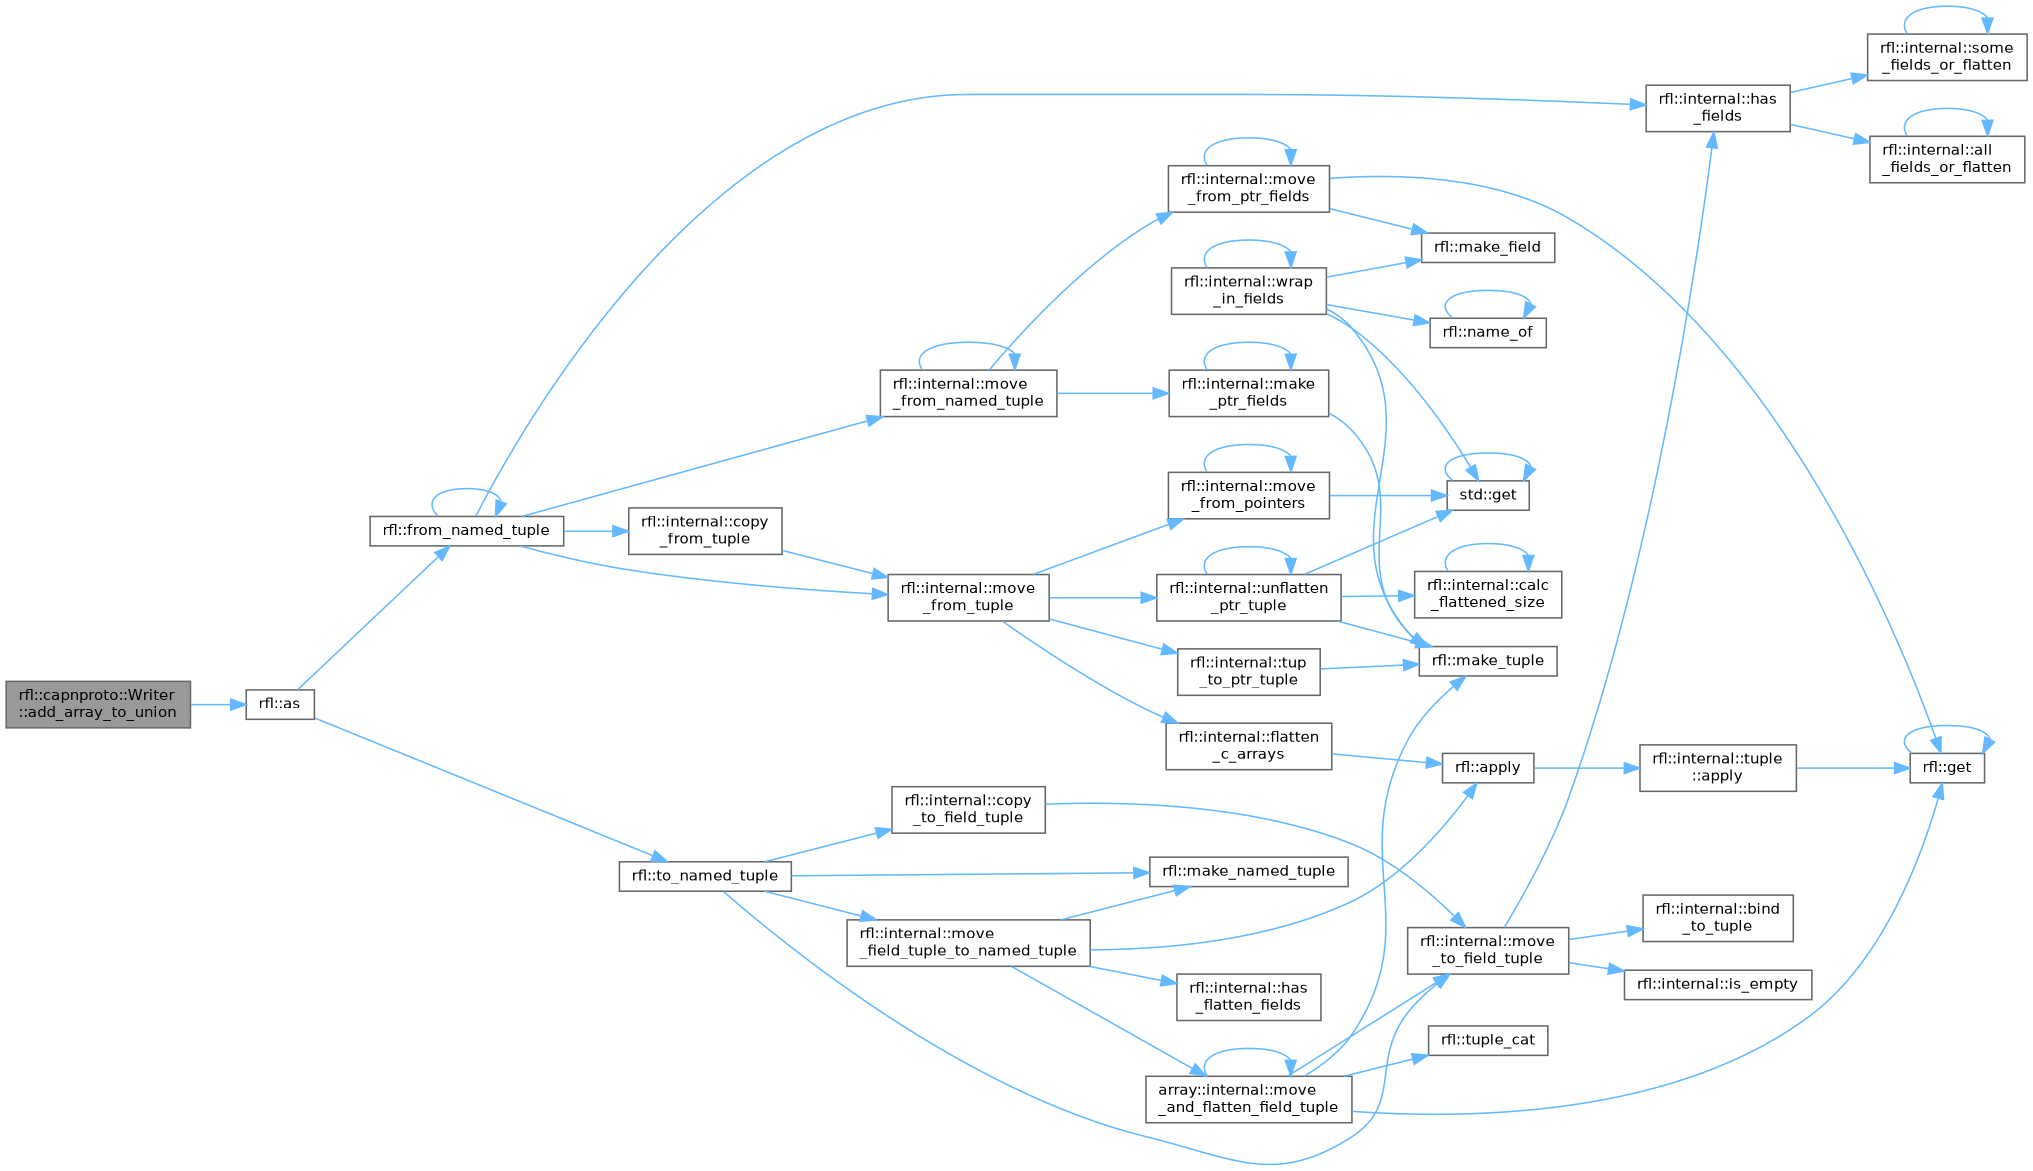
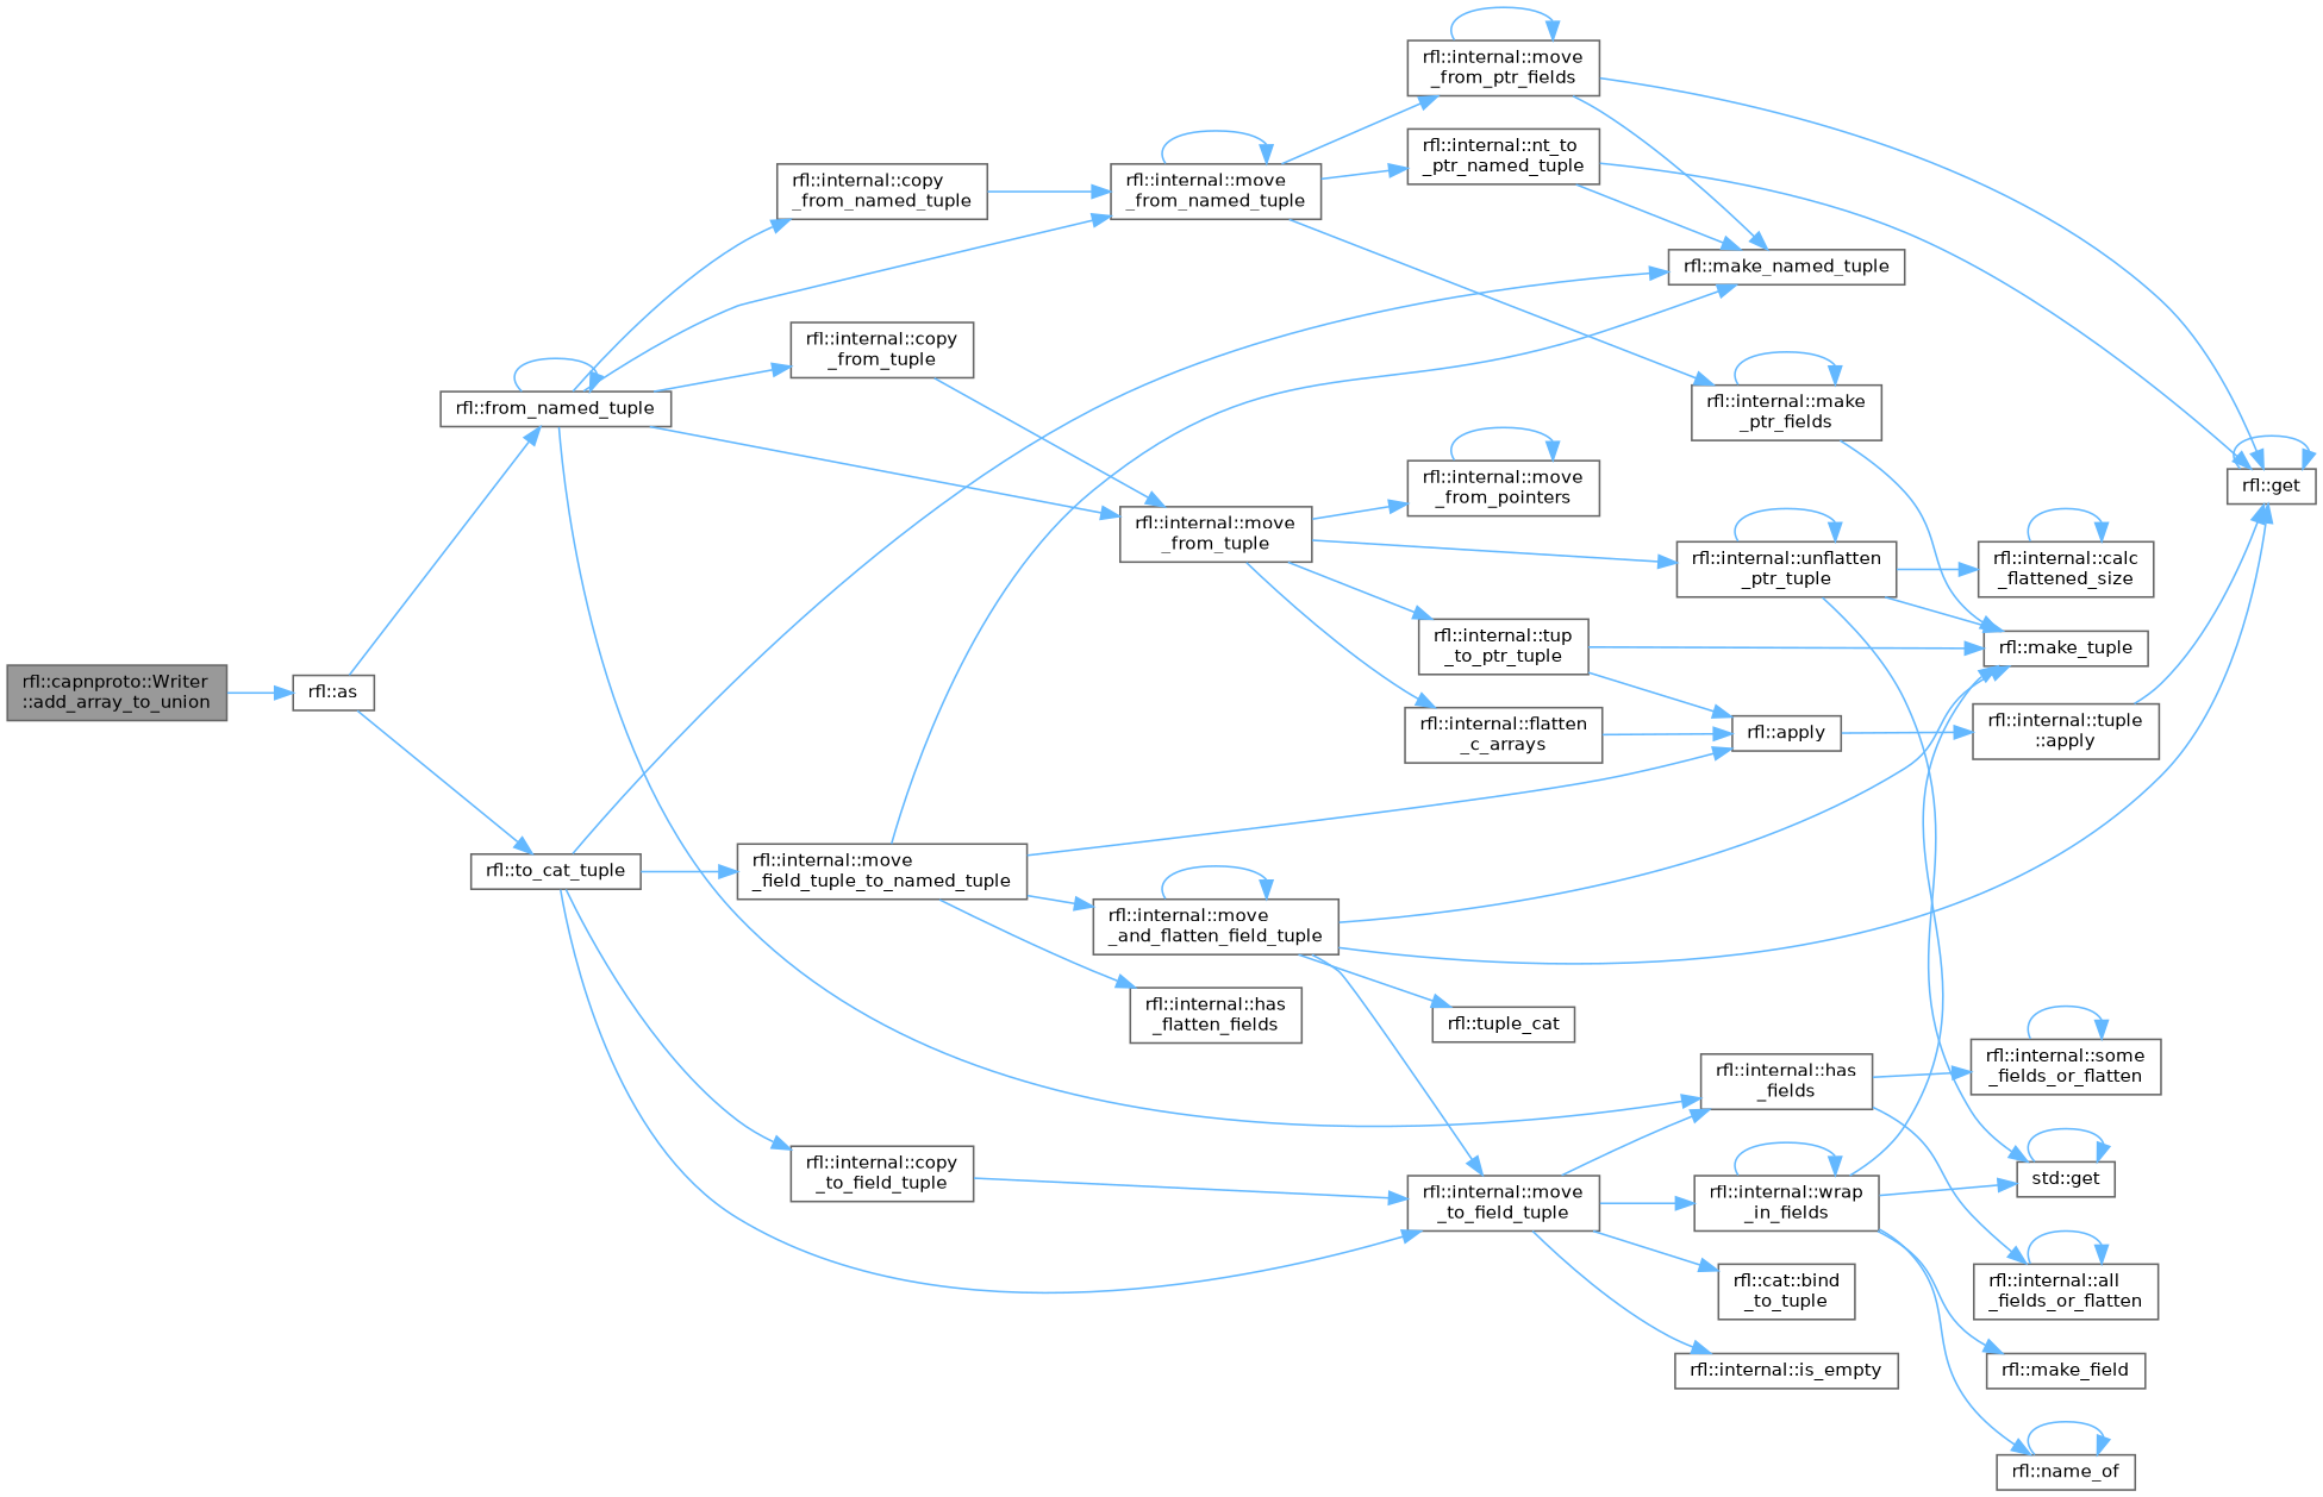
  digraph {
    rankdir=LR
    node [color=grey40 fillcolor=white fontname=Helvetica fontsize=10 shape=box style=filled]
    edge [color=steelblue1 fontname=Helvetica fontsize=10 labelfontname=Helvetica labelfontsize=10 style=solid]
    n1 [color=gray40 fillcolor=grey60 fontcolor=black height=0.2 label="rfl::capnproto::Writer\l::add_array_to_union" width=0.4]
    n2 [height=0.2 label="rfl::as" width=0.4]
    n3 [height=0.2 label="rfl::from_named_tuple" width=0.4]
-   n4 [height=0.2 label="rfl::to_named_tuple" width=0.4]
+   n4 [height=0.2 label="rfl::to_cat_tuple" width=0.4]
+   n5 [height=0.2 label="rfl::internal::copy\l_from_named_tuple" width=0.4]
    n6 [height=0.2 label="rfl::internal::move\l_from_named_tuple" width=0.4]
    n7 [height=0.2 label="rfl::internal::copy\l_from_tuple" width=0.4]
    n8 [height=0.2 label="rfl::internal::move\l_from_tuple" width=0.4]
    n9 [height=0.2 label="rfl::internal::has\l_fields" width=0.4]
    n10 [height=0.2 label="rfl::make_named_tuple" width=0.4]
    n11 [height=0.2 label="rfl::internal::copy\l_to_field_tuple" width=0.4]
    n12 [height=0.2 label="rfl::internal::move\l_to_field_tuple" width=0.4]
    n13 [height=0.2 label="rfl::internal::move\l_field_tuple_to_named_tuple" width=0.4]
    n14 [height=0.2 label="rfl::internal::make\l_ptr_fields" width=0.4]
+   n15 [height=0.2 label="rfl::internal::nt_to\l_ptr_named_tuple" width=0.4]
    n16 [height=0.2 label="rfl::internal::move\l_from_ptr_fields" width=0.4]
    n17 [height=0.2 label="rfl::internal::flatten\l_c_arrays" width=0.4]
    n18 [height=0.2 label="rfl::internal::move\l_from_pointers" width=0.4]
    n19 [height=0.2 label="rfl::internal::tup\l_to_ptr_tuple" width=0.4]
    n20 [height=0.2 label="rfl::internal::unflatten\l_ptr_tuple" width=0.4]
    n21 [height=0.2 label="rfl::internal::all\l_fields_or_flatten" width=0.4]
    n22 [height=0.2 label="rfl::internal::some\l_fields_or_flatten" width=0.4]
    n23 [height=0.2 label="rfl::make_tuple" width=0.4]
    n24 [height=0.2 label="rfl::get" width=0.4]
    n25 [height=0.2 label="rfl::make_field" width=0.4]
    n26 [height=0.2 label="rfl::apply" width=0.4]
    n27 [height=0.2 label="std::get" width=0.4]
    n28 [height=0.2 label="rfl::internal::calc\l_flattened_size" width=0.4]
    n29 [height=0.2 label="rfl::internal::tuple\l::apply" width=0.4]
    n30 [height=0.2 label="rfl::tuple_cat" width=0.4]
-   n31 [height=0.2 label="rfl::internal::bind\l_to_tuple" width=0.4]
+   n31 [height=0.2 label="rfl::cat::bind\l_to_tuple" width=0.4]
    n32 [height=0.2 label="rfl::internal::is_empty" width=0.4]
    n33 [height=0.2 label="rfl::internal::wrap\l_in_fields" width=0.4]
    n34 [height=0.2 label="rfl::internal::has\l_flatten_fields" width=0.4]
-   n35 [height=0.2 label="array::internal::move\l_and_flatten_field_tuple" width=0.4]
+   n35 [height=0.2 label="rfl::internal::move\l_and_flatten_field_tuple" width=0.4]
    n36 [height=0.2 label="rfl::name_of" width=0.4]
    n1 -> n2
    n2 -> n3
    n2 -> n4
    n3 -> n3
+   n3 -> n5
    n3 -> n6
    n3 -> n7
    n3 -> n8
    n3 -> n9
    n4 -> n10
    n4 -> n11
    n4 -> n12
    n4 -> n13
+   n5 -> n6
    n6 -> n6
    n6 -> n14
+   n6 -> n15
    n6 -> n16
    n7 -> n8
    n8 -> n17
    n8 -> n18
    n8 -> n19
    n8 -> n20
    n9 -> n21
    n9 -> n22
    n11 -> n12
    n12 -> n9
    n12 -> n31
    n12 -> n32
+   n12 -> n33
    n13 -> n10
    n13 -> n26
    n13 -> n34
    n13 -> n35
    n14 -> n14
    n14 -> n23
+   n15 -> n10
+   n15 -> n24
    n16 -> n16
    n16 -> n24
-   n16 -> n25
+   n16 -> n10
    n17 -> n26
    n18 -> n18
-   n18 -> n27
    n19 -> n23
+   n19 -> n26
    n20 -> n20
    n20 -> n23
    n20 -> n27
    n20 -> n28
    n21 -> n21
    n22 -> n22
    n24 -> n24
    n26 -> n29
    n27 -> n27
    n28 -> n28
    n29 -> n24
    n33 -> n23
    n33 -> n25
    n33 -> n27
    n33 -> n33
    n33 -> n36
    n35 -> n12
    n35 -> n23
    n35 -> n24
    n35 -> n30
    n35 -> n35
    n36 -> n36
  }
